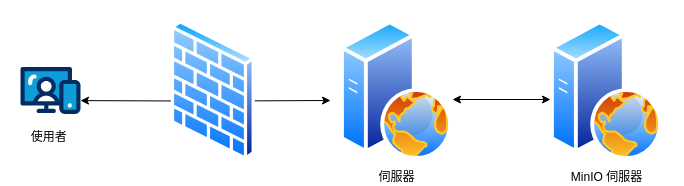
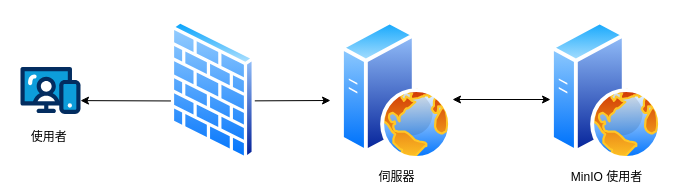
  <mxCell id="0" />
  <mxCell id="1" parent="0" />
  <mxCell id="2" style="edgeStyle=orthogonalEdgeStyle;rounded=0;orthogonalLoop=1;jettySize=auto;html=1;startArrow=classic;startFill=1;" parent="1" edge="1"><mxGeometry relative="1" as="geometry"><mxPoint x="80" y="100.1" as="sourcePoint" /><mxPoint x="330" y="100" as="targetPoint" /></mxGeometry></mxCell>
  <mxCell id="3" value="使用者&amp;nbsp;" style="verticalLabelPosition=bottom;aspect=fixed;html=1;shape=mxgraph.salesforce.web;" parent="1" vertex="1"><mxGeometry x="20" y="66.3" width="60" height="47.4" as="geometry" /></mxCell>
- <mxCell id="4" value="MinIO 伺服器" style="image;aspect=fixed;perimeter=ellipsePerimeter;html=1;align=center;shadow=0;dashed=0;spacingTop=3;image=img/lib/active_directory/web_server.svg;" parent="1" vertex="1"><mxGeometry x="550" y="20" width="112" height="140" as="geometry" /></mxCell>
+ <mxCell id="4" value="MinIO 使用者" style="image;aspect=fixed;perimeter=ellipsePerimeter;html=1;align=center;shadow=0;dashed=0;spacingTop=3;image=img/lib/active_directory/web_server.svg;" parent="1" vertex="1"><mxGeometry x="550" y="20" width="112" height="140" as="geometry" /></mxCell>
  <mxCell id="5" value="" style="image;aspect=fixed;perimeter=ellipsePerimeter;html=1;align=center;shadow=0;dashed=0;spacingTop=3;image=img/lib/active_directory/firewall.svg;" vertex="1" parent="1"><mxGeometry x="170" y="20" width="85.4" height="140" as="geometry" /></mxCell>
  <mxCell id="6" style="edgeStyle=orthogonalEdgeStyle;rounded=0;orthogonalLoop=1;jettySize=auto;html=1;startArrow=classic;startFill=1;" edge="1" parent="1"><mxGeometry relative="1" as="geometry"><mxPoint x="452" y="99" as="sourcePoint" /><mxPoint x="550" y="99" as="targetPoint" /></mxGeometry></mxCell>
  <mxCell id="7" value="伺服器" style="image;aspect=fixed;perimeter=ellipsePerimeter;html=1;align=center;shadow=0;dashed=0;spacingTop=3;image=img/lib/active_directory/web_server.svg;" vertex="1" parent="1"><mxGeometry x="340" y="20" width="112" height="140" as="geometry" /></mxCell>
